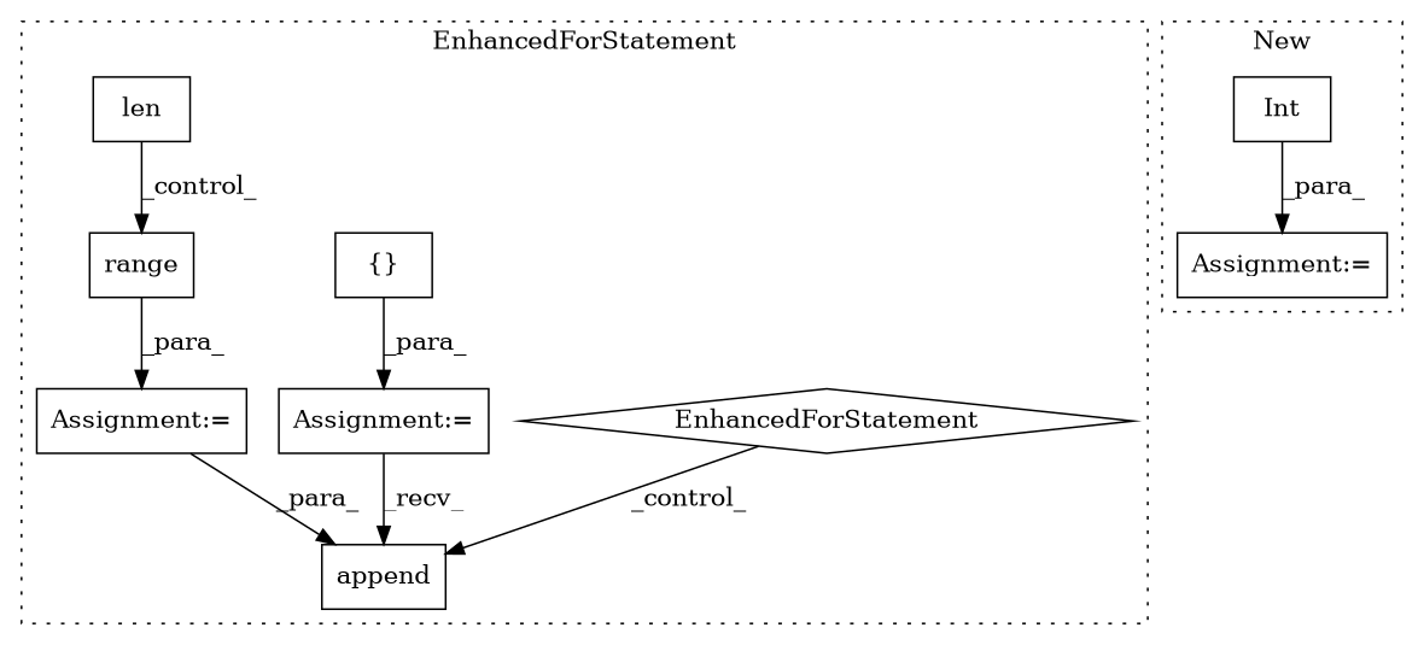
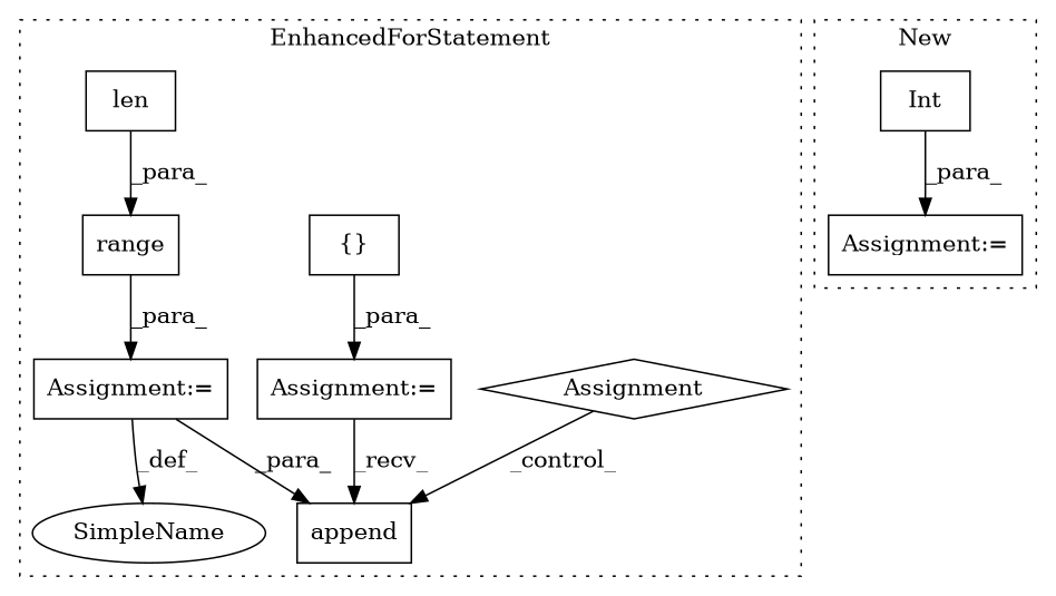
  digraph {
    fontname="DejaVu Serif"
    node [a=32 fontname="DejaVu Serif" l=1 s="989,1078" shape=box]
    edge [fontname="DejaVu Serif"]
    n1 [l="7,1" label=append s="1136,1146"]
-   n2 [a=70 l="53,2" label=EnhancedForStatement shape=diamond]
+   n2 [a=70 l="53,2" label=Assignment shape=diamond]
+   n3 [a=42 label=SimpleName s=1046 shape=ellipse]
    n4 [a=4 l=2 label="{}" s=981]
    n5 [a=7 label="Assignment:=" s=963]
    n6 [a=7 l="53,2" label="Assignment:="]
    n7 [l="6,1" label=range s="1050,1077"]
    n8 [l="4,1" label=len s="1056,1076"]
    n9 [l=5 label=Int s=1574]
    n10 [a=7 label="Assignment:=" s=1641]
    subgraph cluster_1 {
      label=EnhancedForStatement
      style=dotted
      n1
      n2
+     n3
      n4
      n5
      n6
      n7
      n8
    }
    subgraph cluster_2 {
      label=New
      style=dotted
      n9
      n10
    }
    n2 -> n1 [label=_control_]
    n4 -> n5 [label=_para_]
    n5 -> n1 [label=_recv_]
    n6 -> n1 [label=_para_]
+   n6 -> n3 [label=_def_]
    n7 -> n6 [label=_para_]
-   n8 -> n7 [label=_control_]
+   n8 -> n7 [label=_para_]
    n9 -> n10 [label=_para_]
  }
